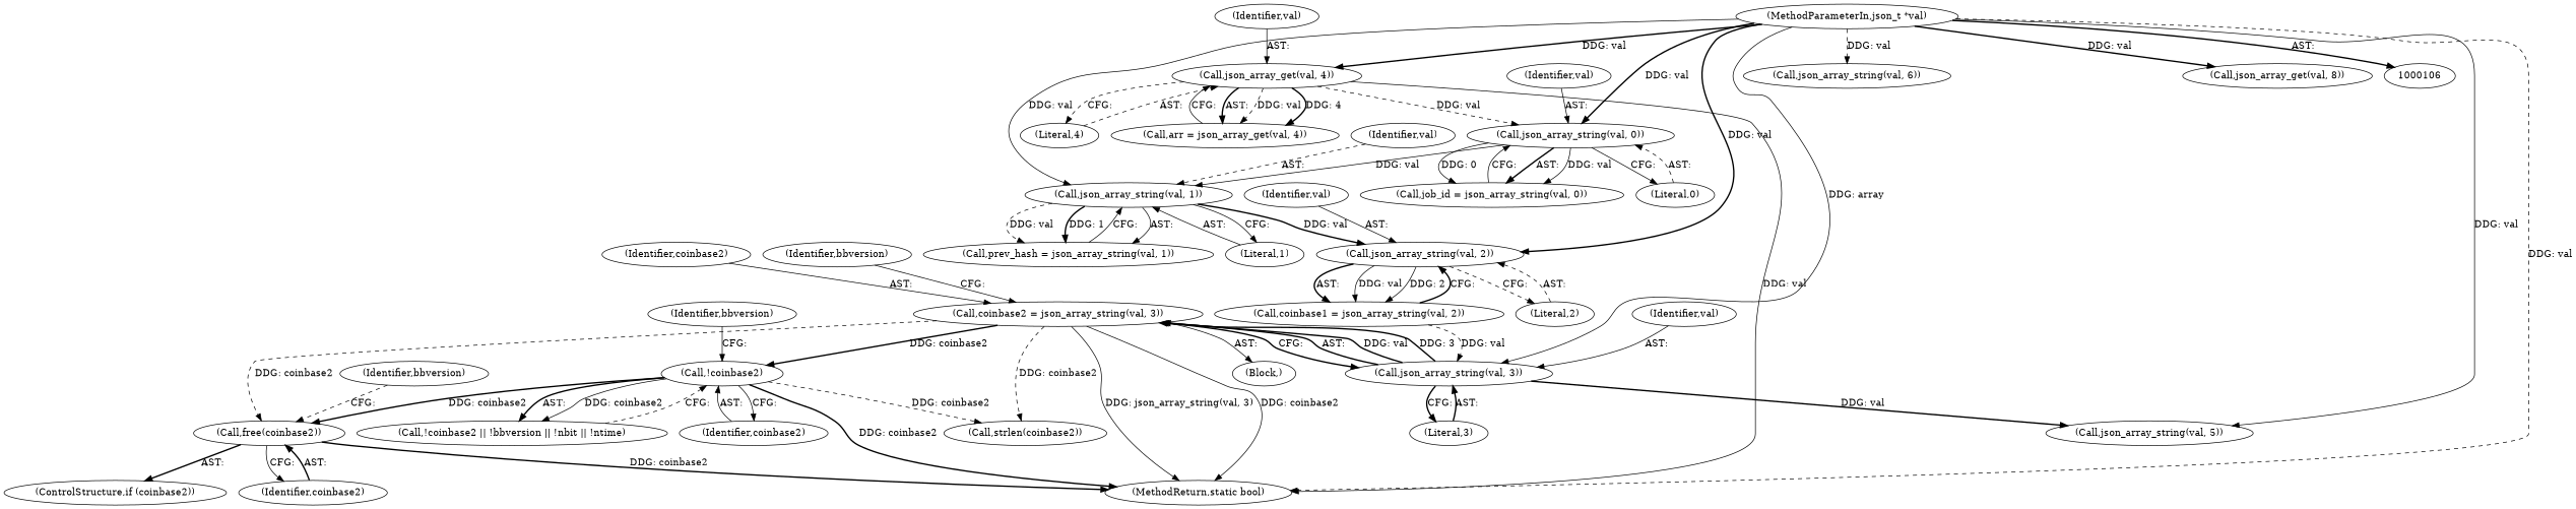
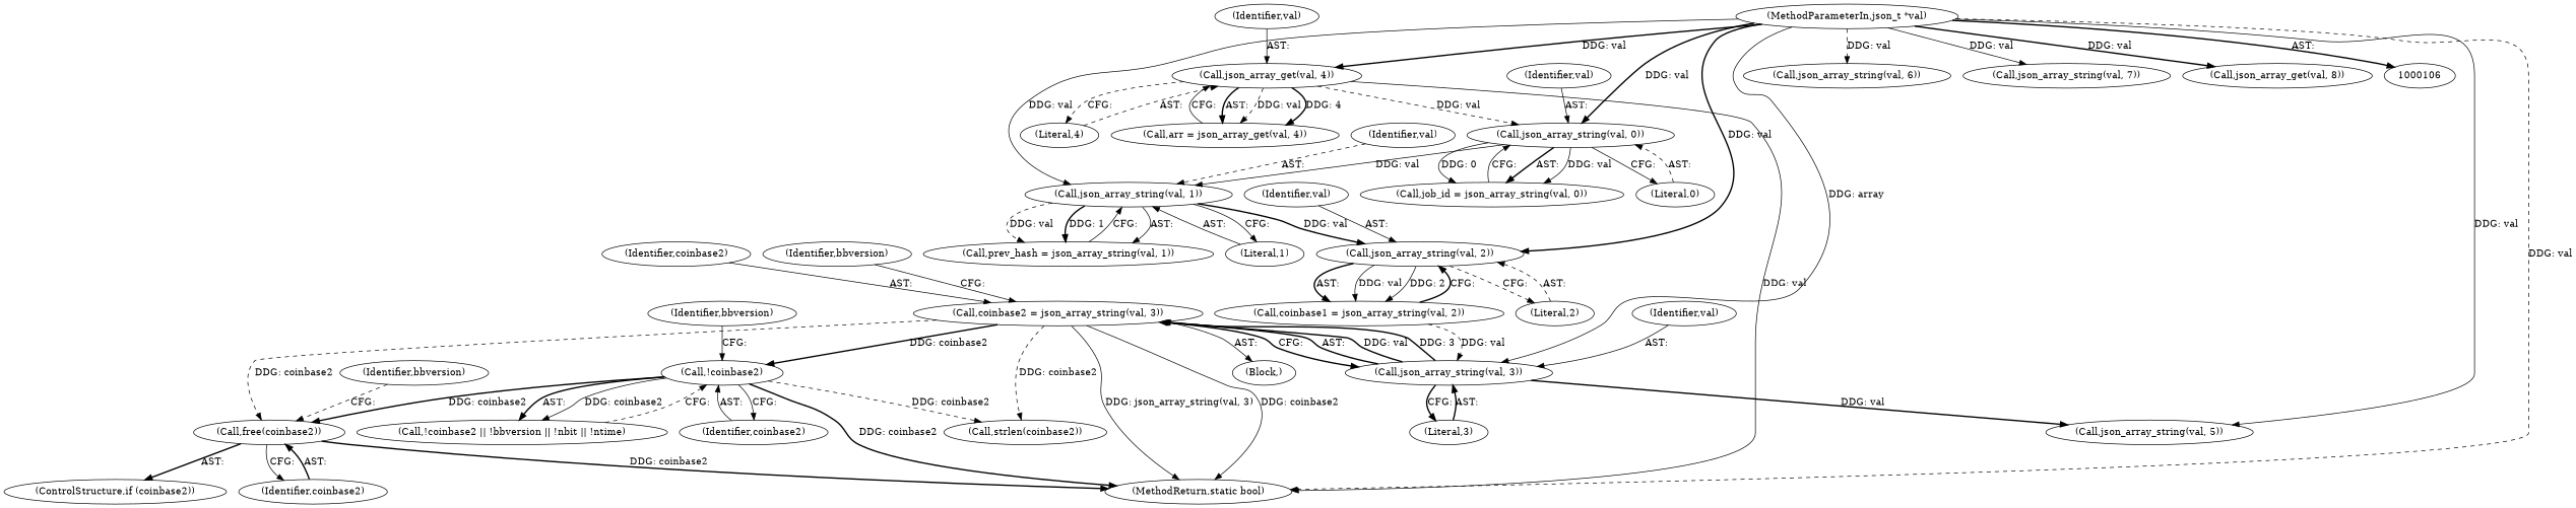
  digraph {
    edge [style=solid]
    n1 [label="(Call,free(coinbase2))"]
    n2 [label="(Identifier,coinbase2)"]
    n3 [label="(MethodReturn,static bool)"]
    n4 [label="(ControlStructure,if (coinbase2))"]
    n5 [label="(Call,coinbase2 = json_array_string(val, 3))"]
    n6 [label="(Call,json_array_string(val, 3))"]
    n7 [label="(Call,!coinbase2)"]
    n8 [label="(Block,)"]
    n9 [label="(Call,strlen(coinbase2))"]
    n10 [label="(Call,json_array_string(val, 5))"]
    n11 [label="(Literal,3)"]
    n12 [label="(Identifier,coinbase2)"]
    n13 [label="(Call,!coinbase2 || !bbversion || !nbit || !ntime)"]
    n14 [label="(Call,json_array_string(val, 2))"]
    n15 [label="(Literal,2)"]
    n16 [label="(Call,coinbase1 = json_array_string(val, 2))"]
    n17 [label="(Call,json_array_string(val, 1))"]
    n18 [label="(Call,prev_hash = json_array_string(val, 1))"]
    n19 [label="(Literal,1)"]
    n20 [label="(Call,json_array_string(val, 0))"]
    n21 [label="(Call,job_id = json_array_string(val, 0))"]
    n22 [label="(Literal,0)"]
    n23 [label="(Call,json_array_get(val, 4))"]
    n24 [label="(Literal,4)"]
    n25 [label="(Call,arr = json_array_get(val, 4))"]
    n26 [label="(MethodParameterIn,json_t *val)"]
    n27 [label="(Call,json_array_string(val, 6))"]
+   n28 [label="(Call,json_array_string(val, 7))"]
    n29 [label="(Call,json_array_get(val, 8))"]
    1000106
    n31 [label="(Identifier,bbversion)"]
    n32 [label="(Identifier,bbversion)"]
    n33 [label="(Identifier,val)"]
    n34 [label="(Identifier,val)"]
    n35 [label="(Identifier,val)"]
    n36 [label="(Identifier,bbversion)"]
    n37 [label="(Identifier,coinbase2)"]
    n38 [label="(Identifier,val)"]
    n39 [label="(Identifier,val)"]
    n1 -> n2 [label="CFG: "]
    n1 -> n3 [label="DDG: coinbase2" style=bold]
    n1 -> n4 [label="AST: " style=bold]
    n2 -> n1 [label="AST: " style=bold]
    n5 -> n1 [label="DDG: coinbase2" style=dashed]
    n5 -> n3 [label="DDG: coinbase2"]
    n5 -> n3 [label="DDG: json_array_string(val, 3)"]
    n5 -> n6 [label="CFG: " style=bold]
    n5 -> n7 [label="DDG: coinbase2" style=bold]
    n5 -> n8 [label="AST: "]
    n5 -> n9 [label="DDG: coinbase2" style=dashed]
    n6 -> n5 [label="AST: " style=bold]
    n6 -> n5 [label="DDG: val" style=bold]
    n6 -> n5 [label="DDG: 3" style=bold]
    n6 -> n10 [label="DDG: val" style=bold]
    n6 -> n11 [label="CFG: " style=bold]
    n7 -> n1 [label="DDG: coinbase2" style=bold]
    n7 -> n3 [label="DDG: coinbase2" style=bold]
    n7 -> n9 [label="DDG: coinbase2" style=dashed]
    n7 -> n12 [label="CFG: "]
    n7 -> n13 [label="AST: " style=bold]
    n7 -> n13 [label="DDG: coinbase2"]
    n11 -> n6 [label="AST: " style=bold]
    n12 -> n7 [label="AST: "]
    n13 -> n7 [label="CFG: " style=dashed]
    n14 -> n15 [label="CFG: " style=dashed]
    n14 -> n16 [label="AST: " style=bold]
    n14 -> n16 [label="DDG: val"]
    n14 -> n16 [label="DDG: 2"]
    n15 -> n14 [label="AST: " style=dashed]
    n16 -> n6 [label="DDG: val" style=dashed]
    n16 -> n14 [label="CFG: " style=bold]
    n17 -> n14 [label="DDG: val" style=bold]
    n17 -> n18 [label="AST: "]
    n17 -> n18 [label="DDG: val" style=dashed]
    n17 -> n18 [label="DDG: 1" style=bold]
    n17 -> n19 [label="CFG: "]
    n18 -> n17 [label="CFG: "]
    n19 -> n17 [label="AST: "]
    n20 -> n17 [label="DDG: val"]
    n20 -> n21 [label="AST: " style=bold]
    n20 -> n21 [label="DDG: val"]
    n20 -> n21 [label="DDG: 0"]
    n20 -> n22 [label="CFG: "]
    n21 -> n20 [label="CFG: "]
    n22 -> n20 [label="AST: " style=dashed]
    n23 -> n3 [label="DDG: val"]
    n23 -> n20 [label="DDG: val" style=dashed]
    n23 -> n24 [label="CFG: " style=dashed]
    n23 -> n25 [label="AST: " style=bold]
    n23 -> n25 [label="DDG: val" style=dashed]
    n23 -> n25 [label="DDG: 4" style=bold]
    n24 -> n23 [label="AST: " style=dashed]
    n25 -> n23 [label="CFG: "]
    n26 -> n3 [label="DDG: val" style=dashed]
    n26 -> n6 [label="DDG: array"]
    n26 -> n10 [label="DDG: val"]
    n26 -> n14 [label="DDG: val" style=bold]
    n26 -> n17 [label="DDG: val"]
    n26 -> n20 [label="DDG: val" style=bold]
    n26 -> n23 [label="DDG: val" style=bold]
    n26 -> n27 [label="DDG: val" style=dashed]
+   n26 -> n28 [label="DDG: val"]
    n26 -> n29 [label="DDG: val" style=bold]
    n26 -> 1000106 [label="AST: " style=bold]
    n31 -> n1 [label="CFG: " style=dashed]
    n32 -> n5 [label="CFG: "]
    n33 -> n6 [label="AST: "]
    n34 -> n14 [label="AST: "]
    n35 -> n20 [label="AST: "]
    n36 -> n7 [label="CFG: "]
    n37 -> n5 [label="AST: "]
    n38 -> n17 [label="AST: " style=dashed]
    n39 -> n23 [label="AST: "]
  }
